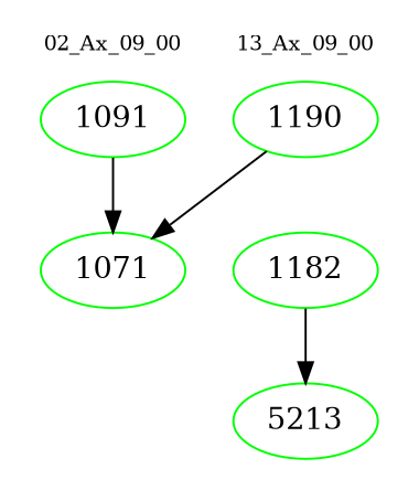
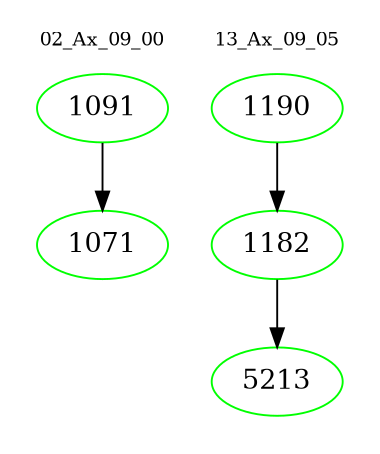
  digraph {
    fontname="DejaVu Serif"
    node [color=green fontname="DejaVu Serif"]
    edge [color=black fontname="DejaVu Serif"]
    n1 [label=1091]
    n2 [label=1071]
    n3 [label=1190]
    n4 [label=1182]
    n5 [label=5213]
    subgraph cluster_1 {
      color=white
      fontsize=10
      label="02_Ax_09_00"
      n1
      n2
    }
    subgraph cluster_2 {
      color=white
      fontsize=10
-     label="13_Ax_09_00"
+     label="13_Ax_09_05"
      n3
      n4
      n5
    }
    n1 -> n2
-   n3 -> n2
+   n3 -> n4
    n4 -> n5
  }
